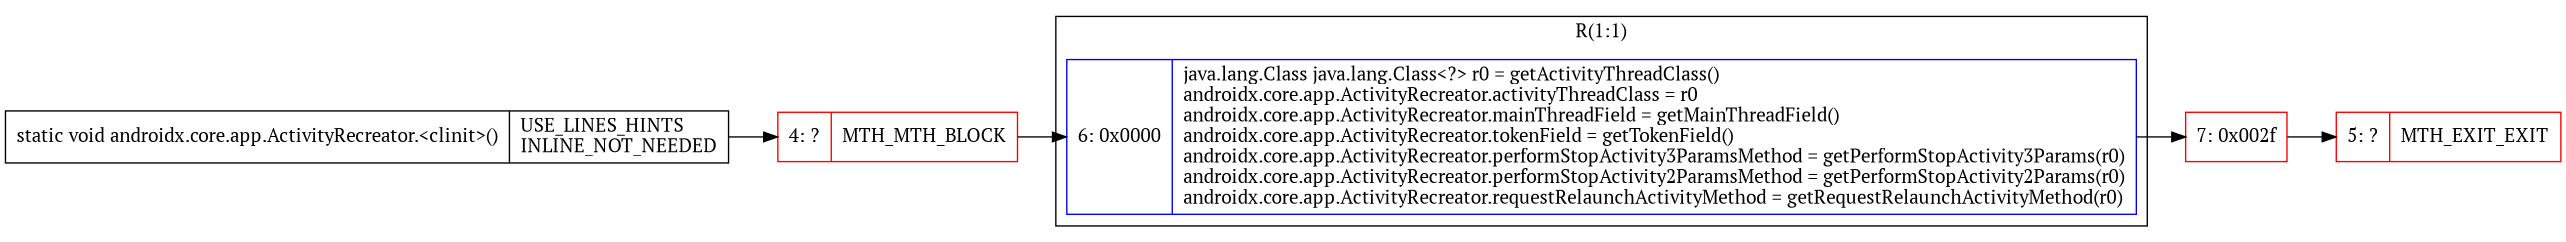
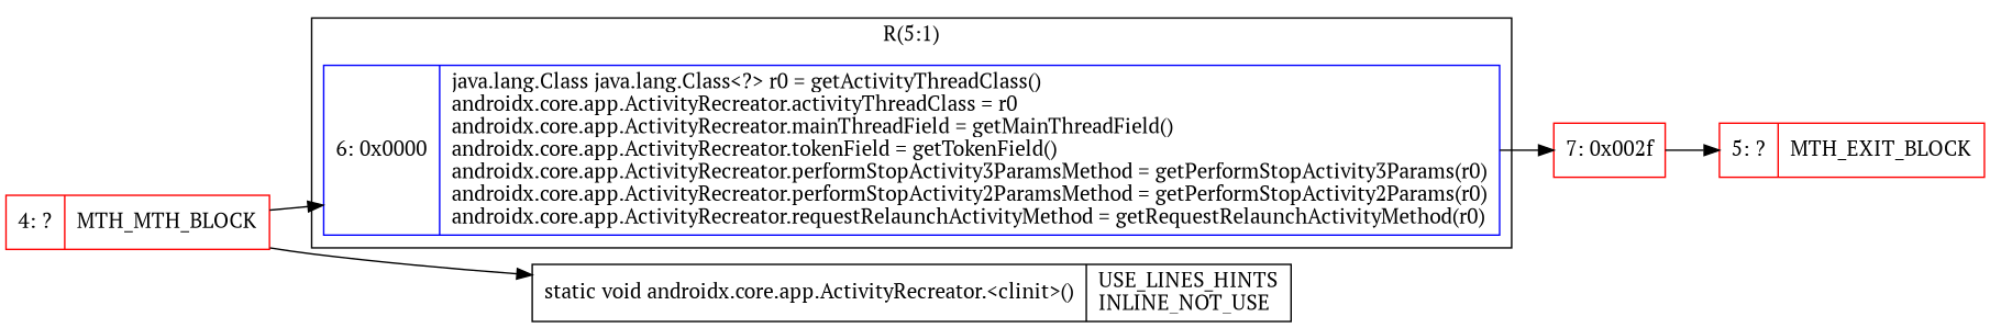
  digraph {
    fontname="PT Serif"
    rankdir=LR
    node [color=red fontname="PT Serif" shape=record]
    edge [fontname="PT Serif"]
    n1 [color=blue label="{6\:\ 0x0000|java.lang.Class java.lang.Class\<?\> r0 = getActivityThreadClass()\landroidx.core.app.ActivityRecreator.activityThreadClass = r0\landroidx.core.app.ActivityRecreator.mainThreadField = getMainThreadField()\landroidx.core.app.ActivityRecreator.tokenField = getTokenField()\landroidx.core.app.ActivityRecreator.performStopActivity3ParamsMethod = getPerformStopActivity3Params(r0)\landroidx.core.app.ActivityRecreator.performStopActivity2ParamsMethod = getPerformStopActivity2Params(r0)\landroidx.core.app.ActivityRecreator.requestRelaunchActivityMethod = getRequestRelaunchActivityMethod(r0)\l}"]
    n2 [label="{7\:\ 0x002f}"]
-   n3 [label="{5\:\ ?|MTH_EXIT_EXIT\l}"]
+   n3 [label="{5\:\ ?|MTH_EXIT_BLOCK\l}"]
    n4 [label="{4\:\ ?|MTH_MTH_BLOCK\l}"]
-   n5 [label="{static void androidx.core.app.ActivityRecreator.\<clinit\>()  | USE_LINES_HINTS\lINLINE_NOT_NEEDED\l}" color=""]
+   n5 [label="{static void androidx.core.app.ActivityRecreator.\<clinit\>()  | USE_LINES_HINTS\lINLINE_NOT_USE\l}" color=""]
    subgraph cluster_1 {
-     label="R(1:1)"
+     label="R(5:1)"
      n1
    }
    n1 -> n2
    n2 -> n3
    n4 -> n1
-   n5 -> n4
+   n4 -> n5
  }
